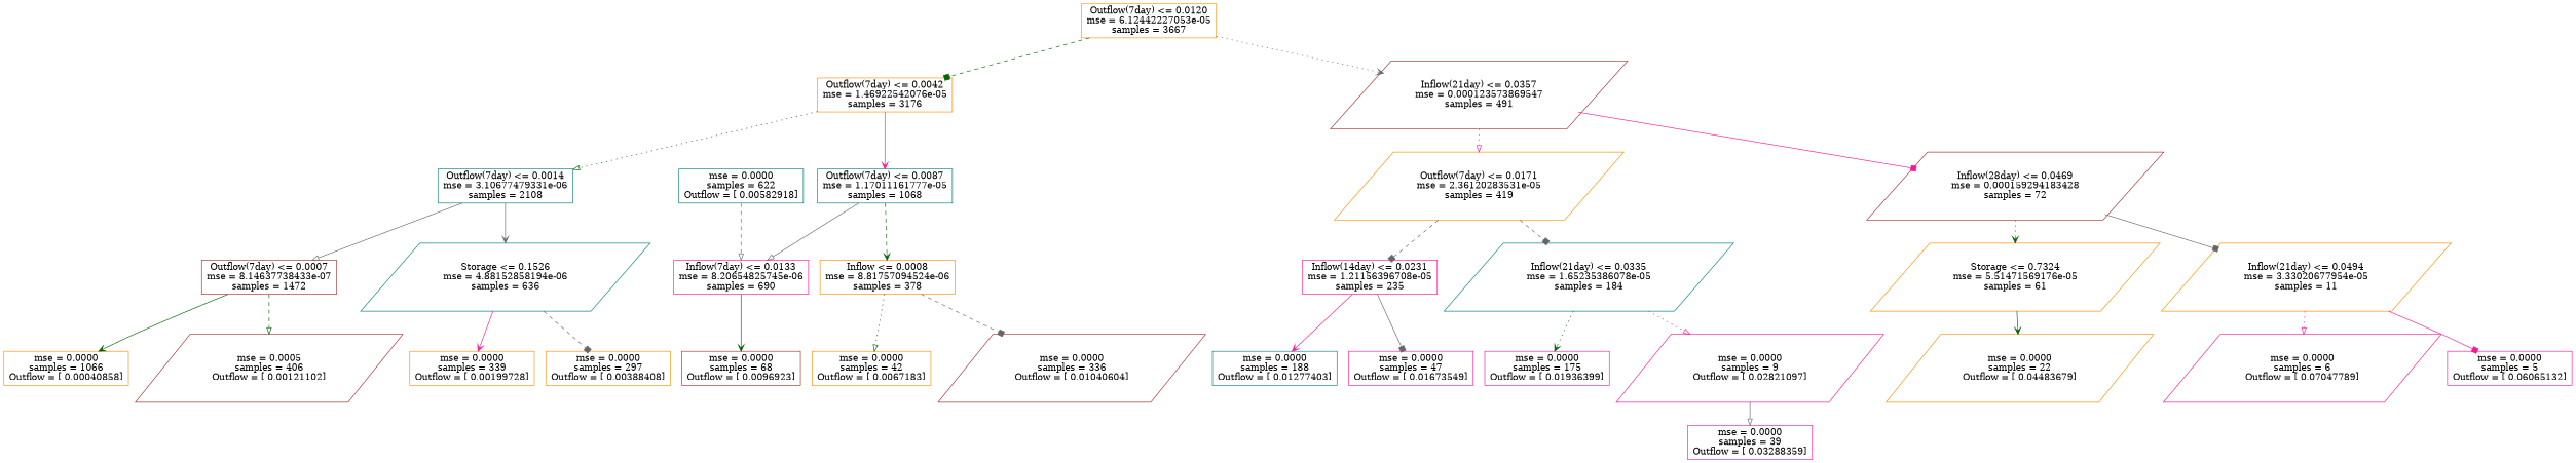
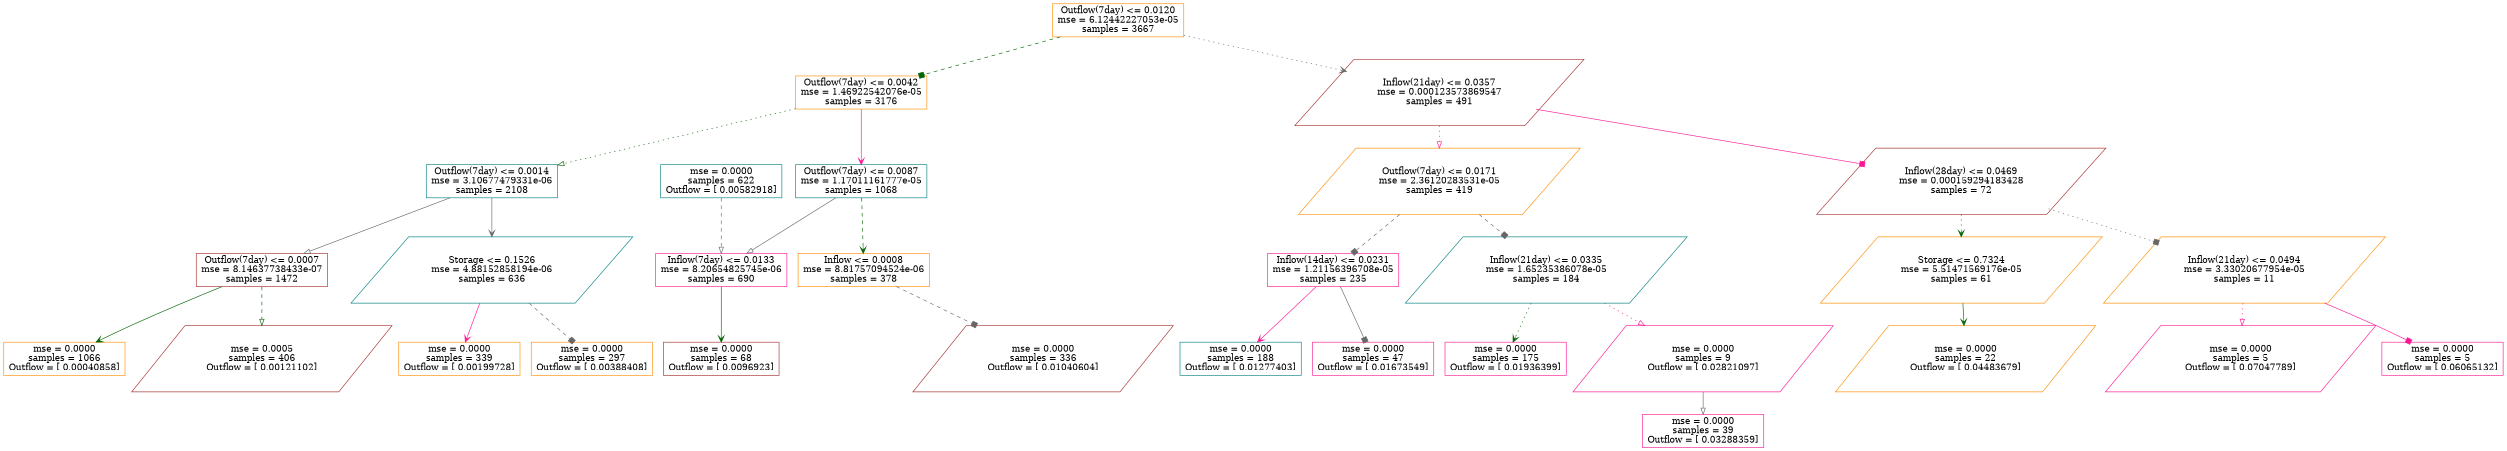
  digraph {
    node [color=darkorange shape=box]
    edge [arrowhead=vee color=gray40 style=solid]
    n1 [label="Outflow(7day) <= 0.0120\nmse = 6.12442227053e-05\nsamples = 3667"]
    n2 [label="Outflow(7day) <= 0.0042\nmse = 1.46922542076e-05\nsamples = 3176"]
    n3 [color=brown label="Inflow(21day) <= 0.0357\nmse = 0.000123573869547\nsamples = 491" shape=parallelogram]
    n4 [color=teal label="Outflow(7day) <= 0.0014\nmse = 3.10677479331e-06\nsamples = 2108"]
    n5 [color=teal label="Outflow(7day) <= 0.0087\nmse = 1.17011161777e-05\nsamples = 1068"]
    n6 [label="Outflow(7day) <= 0.0171\nmse = 2.36120283531e-05\nsamples = 419" shape=parallelogram]
    n7 [color=brown label="Inflow(28day) <= 0.0469\nmse = 0.000159294183428\nsamples = 72" shape=parallelogram]
    n8 [color=brown label="Outflow(7day) <= 0.0007\nmse = 8.14637738433e-07\nsamples = 1472"]
    n9 [color=teal label="Storage <= 0.1526\nmse = 4.88152858194e-06\nsamples = 636" shape=parallelogram]
    n10 [color=deeppink label="Inflow(7day) <= 0.0133\nmse = 8.20654825745e-06\nsamples = 690"]
    n11 [label="Inflow <= 0.0008\nmse = 8.81757094524e-06\nsamples = 378"]
    n12 [label="mse = 0.0000\nsamples = 1066\nOutflow = [ 0.00040858]"]
    n13 [color=brown label="mse = 0.0005\nsamples = 406\nOutflow = [ 0.00121102]" shape=parallelogram]
    n14 [label="mse = 0.0000\nsamples = 339\nOutflow = [ 0.00199728]"]
    n15 [label="mse = 0.0000\nsamples = 297\nOutflow = [ 0.00388408]"]
    n16 [color=brown label="mse = 0.0000\nsamples = 68\nOutflow = [ 0.0096923]"]
-   n17 [label="mse = 0.0000\nsamples = 42\nOutflow = [ 0.0067183]"]
    n18 [color=brown label="mse = 0.0000\nsamples = 336\nOutflow = [ 0.01040604]" shape=parallelogram]
    n19 [color=teal label="mse = 0.0000\nsamples = 622\nOutflow = [ 0.00582918]"]
    n20 [color=deeppink label="Inflow(14day) <= 0.0231\nmse = 1.21156396708e-05\nsamples = 235"]
    n21 [color=teal label="Inflow(21day) <= 0.0335\nmse = 1.65235386078e-05\nsamples = 184" shape=parallelogram]
    n22 [label="Storage <= 0.7324\nmse = 5.51471569176e-05\nsamples = 61" shape=parallelogram]
    n23 [label="Inflow(21day) <= 0.0494\nmse = 3.33020677954e-05\nsamples = 11" shape=parallelogram]
    n24 [color=teal label="mse = 0.0000\nsamples = 188\nOutflow = [ 0.01277403]"]
    n25 [color=deeppink label="mse = 0.0000\nsamples = 47\nOutflow = [ 0.01673549]"]
    n26 [color=deeppink label="mse = 0.0000\nsamples = 175\nOutflow = [ 0.01936399]"]
    n27 [color=deeppink label="mse = 0.0000\nsamples = 9\nOutflow = [ 0.02821097]" shape=parallelogram]
    n28 [color=deeppink label="mse = 0.0000\nsamples = 39\nOutflow = [ 0.03288359]"]
    n29 [label="mse = 0.0000\nsamples = 22\nOutflow = [ 0.04483679]" shape=parallelogram]
-   n30 [color=deeppink label="mse = 0.0000\nsamples = 6\nOutflow = [ 0.07047789]" shape=parallelogram]
+   n30 [color=deeppink label="mse = 0.0000\nsamples = 5\nOutflow = [ 0.07047789]" shape=parallelogram]
    n31 [color=deeppink label="mse = 0.0000\nsamples = 5\nOutflow = [ 0.06065132]"]
    n1 -> n2 [arrowhead=box color=darkgreen style=dashed]
    n1 -> n3 [style=dotted]
    n2 -> n4 [arrowhead=onormal color=darkgreen style=dotted]
    n2 -> n5 [color=deeppink]
    n3 -> n6 [arrowhead=onormal color=deeppink style=dotted]
    n3 -> n7 [arrowhead=box color=deeppink]
    n4 -> n8 [arrowhead=onormal]
    n4 -> n9
    n5 -> n10 [arrowhead=onormal]
    n5 -> n11 [color=darkgreen style=dashed]
    n6 -> n20 [arrowhead=box style=dashed]
    n6 -> n21 [arrowhead=box style=dashed]
    n7 -> n22 [color=darkgreen style=dotted]
-   n7 -> n23 [arrowhead=box]
+   n7 -> n23 [arrowhead=box style=dotted]
    n8 -> n12 [color=darkgreen]
    n8 -> n13 [arrowhead=onormal color=darkgreen style=dashed]
    n9 -> n14 [color=deeppink]
    n9 -> n15 [arrowhead=box style=dashed]
    n10 -> n16 [color=darkgreen]
-   n11 -> n17 [arrowhead=onormal color=darkgreen style=dotted]
    n11 -> n18 [arrowhead=box style=dashed]
    n19 -> n10 [arrowhead=onormal style=dashed]
    n20 -> n24 [color=deeppink]
    n20 -> n25 [arrowhead=box]
    n21 -> n26 [color=darkgreen style=dotted]
    n21 -> n27 [arrowhead=onormal color=deeppink style=dotted]
    n22 -> n29 [color=darkgreen]
    n23 -> n30 [arrowhead=onormal color=deeppink style=dotted]
    n23 -> n31 [arrowhead=box color=deeppink]
    n27 -> n28 [arrowhead=onormal]
  }
